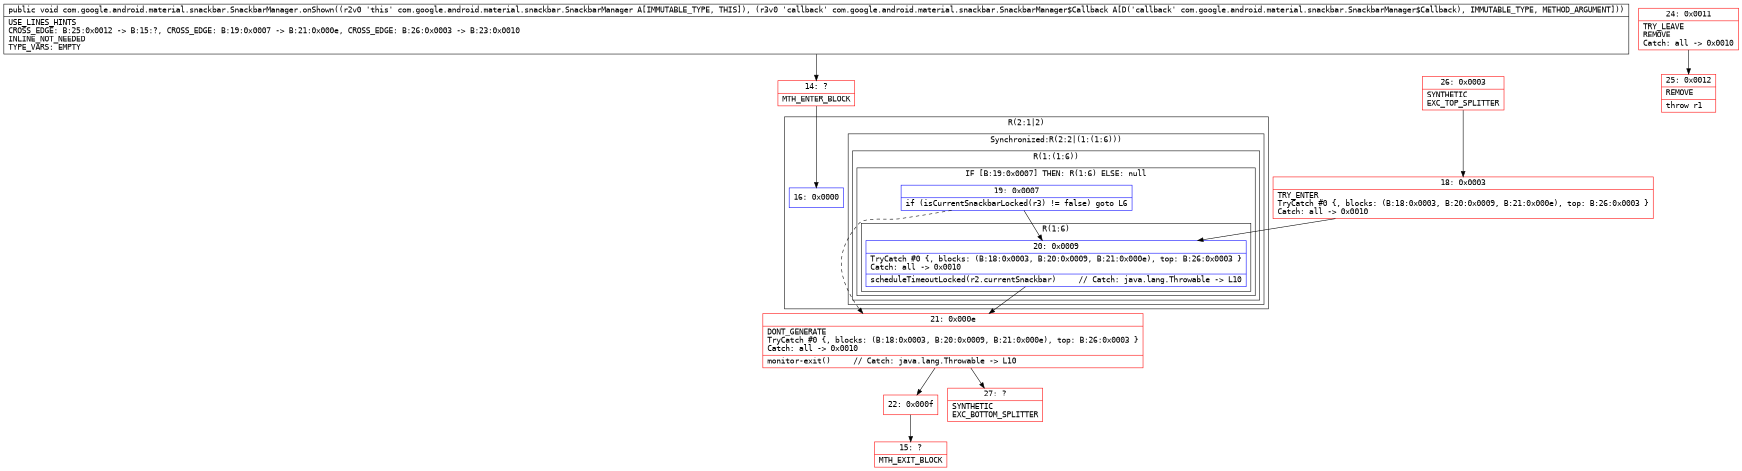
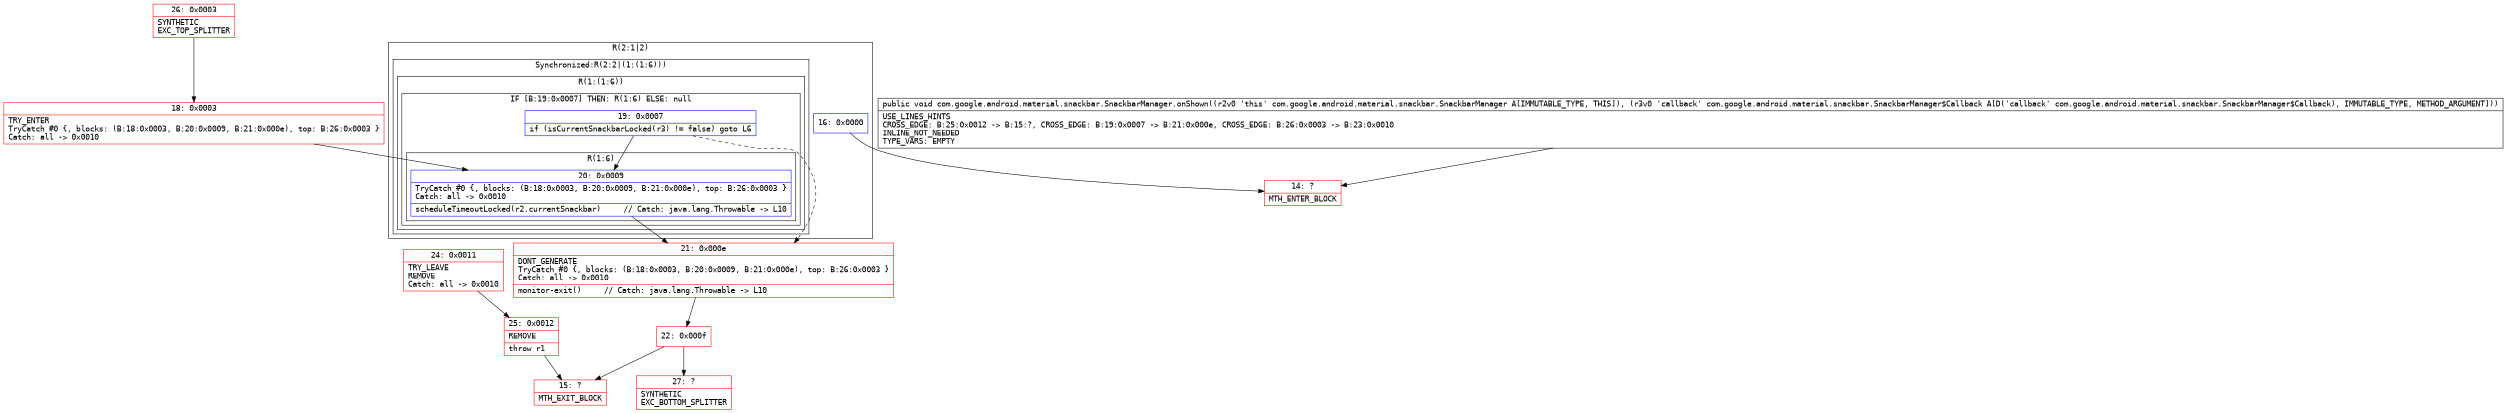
  digraph {
    fontname="DejaVu Sans Mono"
    node [color=red fontname="DejaVu Sans Mono" shape=record]
    edge [fontname="DejaVu Sans Mono"]
    n1 [color=blue label="{20\:\ 0x0009|TryCatch #0 \{, blocks: (B:18:0x0003, B:20:0x0009, B:21:0x000e), top: B:26:0x0003 \}\lCatch: all \-\> 0x0010\l|scheduleTimeoutLocked(r2.currentSnackbar)     \/\/ Catch: java.lang.Throwable \-\> L10\l}"]
    n2 [color=blue label="{19\:\ 0x0007|if (isCurrentSnackbarLocked(r3) != false) goto L6\l}"]
    n3 [color=blue label="{16\:\ 0x0000}"]
    n4 [label="{21\:\ 0x000e|DONT_GENERATE\lTryCatch #0 \{, blocks: (B:18:0x0003, B:20:0x0009, B:21:0x000e), top: B:26:0x0003 \}\lCatch: all \-\> 0x0010\l|monitor\-exit()     \/\/ Catch: java.lang.Throwable \-\> L10\l}"]
    n5 [label="{26\:\ 0x0003|SYNTHETIC\lEXC_TOP_SPLITTER\l}"]
    n6 [label="{18\:\ 0x0003|TRY_ENTER\lTryCatch #0 \{, blocks: (B:18:0x0003, B:20:0x0009, B:21:0x000e), top: B:26:0x0003 \}\lCatch: all \-\> 0x0010\l}"]
    n7 [label="{22\:\ 0x000f}"]
    n8 [label="{27\:\ ?|SYNTHETIC\lEXC_BOTTOM_SPLITTER\l}"]
    n9 [label="{14\:\ ?|MTH_ENTER_BLOCK\l}"]
    n10 [label="{15\:\ ?|MTH_EXIT_BLOCK\l}"]
    n11 [label="{24\:\ 0x0011|TRY_LEAVE\lREMOVE\lCatch: all \-\> 0x0010\l}"]
    n12 [label="{25\:\ 0x0012|REMOVE\l|throw r1\l}"]
    n13 [label="{public void com.google.android.material.snackbar.SnackbarManager.onShown((r2v0 'this' com.google.android.material.snackbar.SnackbarManager A[IMMUTABLE_TYPE, THIS]), (r3v0 'callback' com.google.android.material.snackbar.SnackbarManager$Callback A[D('callback' com.google.android.material.snackbar.SnackbarManager$Callback), IMMUTABLE_TYPE, METHOD_ARGUMENT]))  | USE_LINES_HINTS\lCROSS_EDGE: B:25:0x0012 \-\> B:15:?, CROSS_EDGE: B:19:0x0007 \-\> B:21:0x000e, CROSS_EDGE: B:26:0x0003 \-\> B:23:0x0010\lINLINE_NOT_NEEDED\lTYPE_VARS: EMPTY\l}" color=""]
    subgraph cluster_1 {
      label="R(2:1|2)"
      n3
      subgraph cluster_2 {
        label="Synchronized:R(2:2|(1:(1:6)))"
        subgraph cluster_3 {
          label="R(1:(1:6))"
          subgraph cluster_4 {
            label="IF [B:19:0x0007] THEN: R(1:6) ELSE: null"
            n2
            subgraph cluster_5 {
              label="R(1:6)"
              n1
            }
          }
        }
      }
    }
    n1 -> n4
    n2 -> n1
    n2 -> n4 [style=dashed]
    n4 -> n7
-   n4 -> n8
+   n7 -> n8
    n5 -> n6
    n6 -> n1
    n7 -> n10
-   n9 -> n3
+   n3 -> n9
    n11 -> n12
+   n12 -> n10
    n13 -> n9
  }
